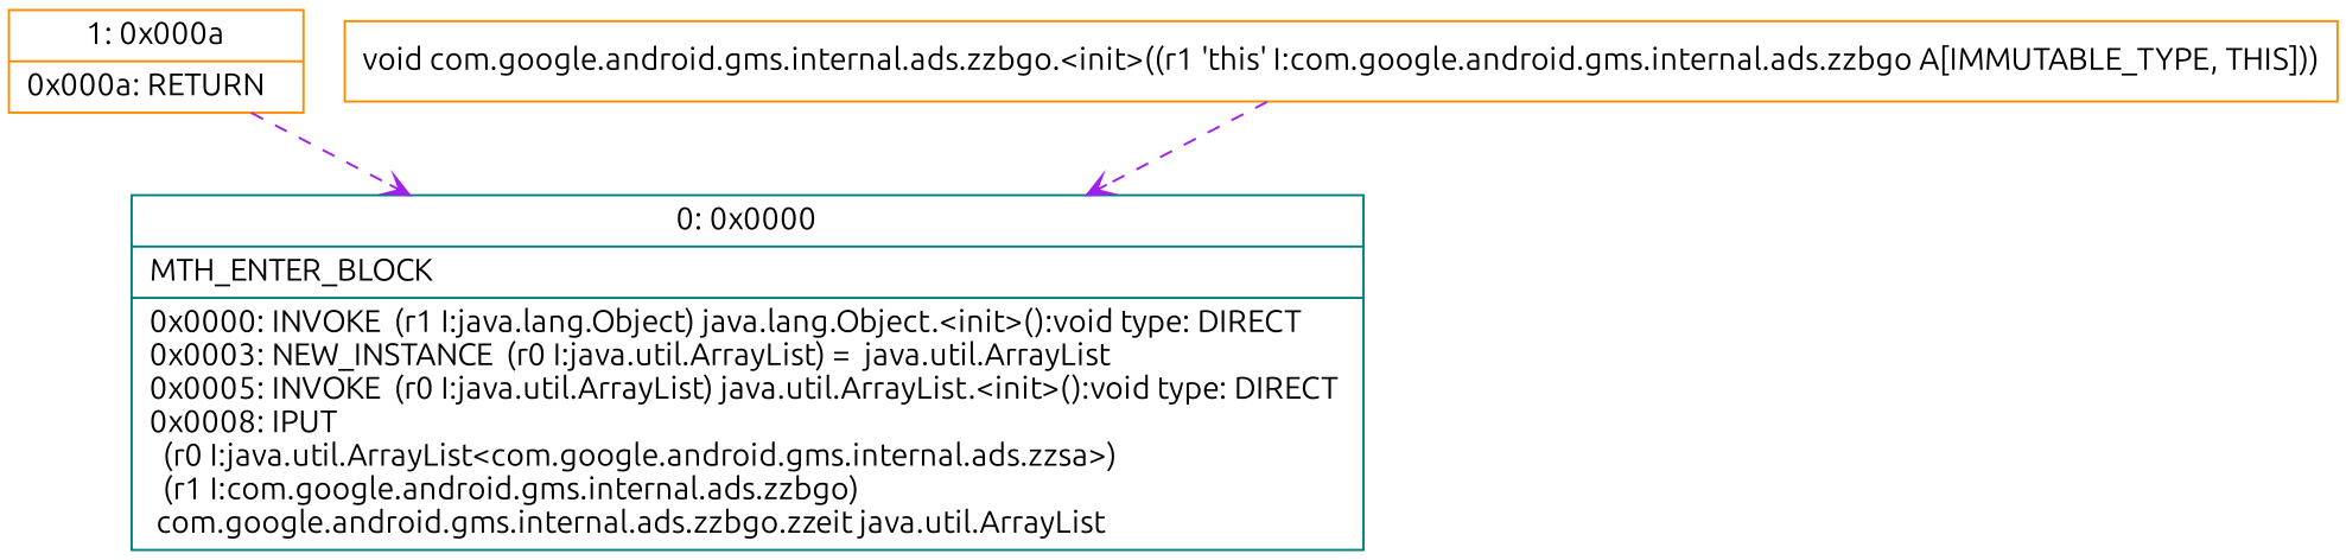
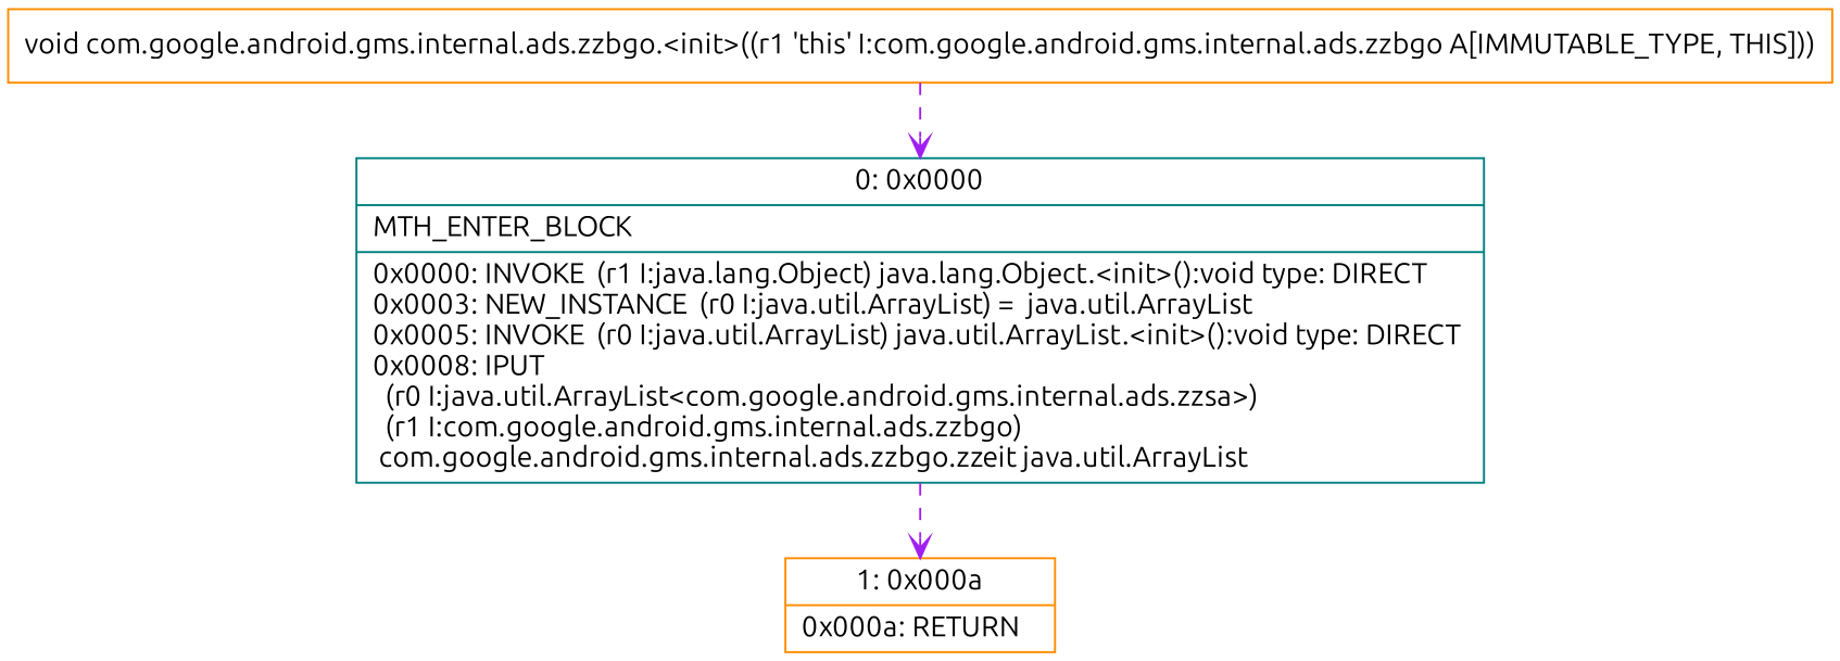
  digraph {
    fontname=Ubuntu
    node [shape=record color=darkorange fontname=Ubuntu]
    edge [color=purple style=dashed arrowhead=vee fontname=Ubuntu]
    n1 [label="{0\:\ 0x0000|MTH_ENTER_BLOCK\l|0x0000: INVOKE  (r1 I:java.lang.Object) java.lang.Object.\<init\>():void type: DIRECT \l0x0003: NEW_INSTANCE  (r0 I:java.util.ArrayList) =  java.util.ArrayList \l0x0005: INVOKE  (r0 I:java.util.ArrayList) java.util.ArrayList.\<init\>():void type: DIRECT \l0x0008: IPUT  \l  (r0 I:java.util.ArrayList\<com.google.android.gms.internal.ads.zzsa\>)\l  (r1 I:com.google.android.gms.internal.ads.zzbgo)\l com.google.android.gms.internal.ads.zzbgo.zzeit java.util.ArrayList \l}" color=teal]
    n2 [label="{1\:\ 0x000a|0x000a: RETURN   \l}"]
    n3 [label="{void com.google.android.gms.internal.ads.zzbgo.\<init\>((r1 'this' I:com.google.android.gms.internal.ads.zzbgo A[IMMUTABLE_TYPE, THIS])) }"]
-   n2 -> n1
+   n1 -> n2
    n3 -> n1
  }
